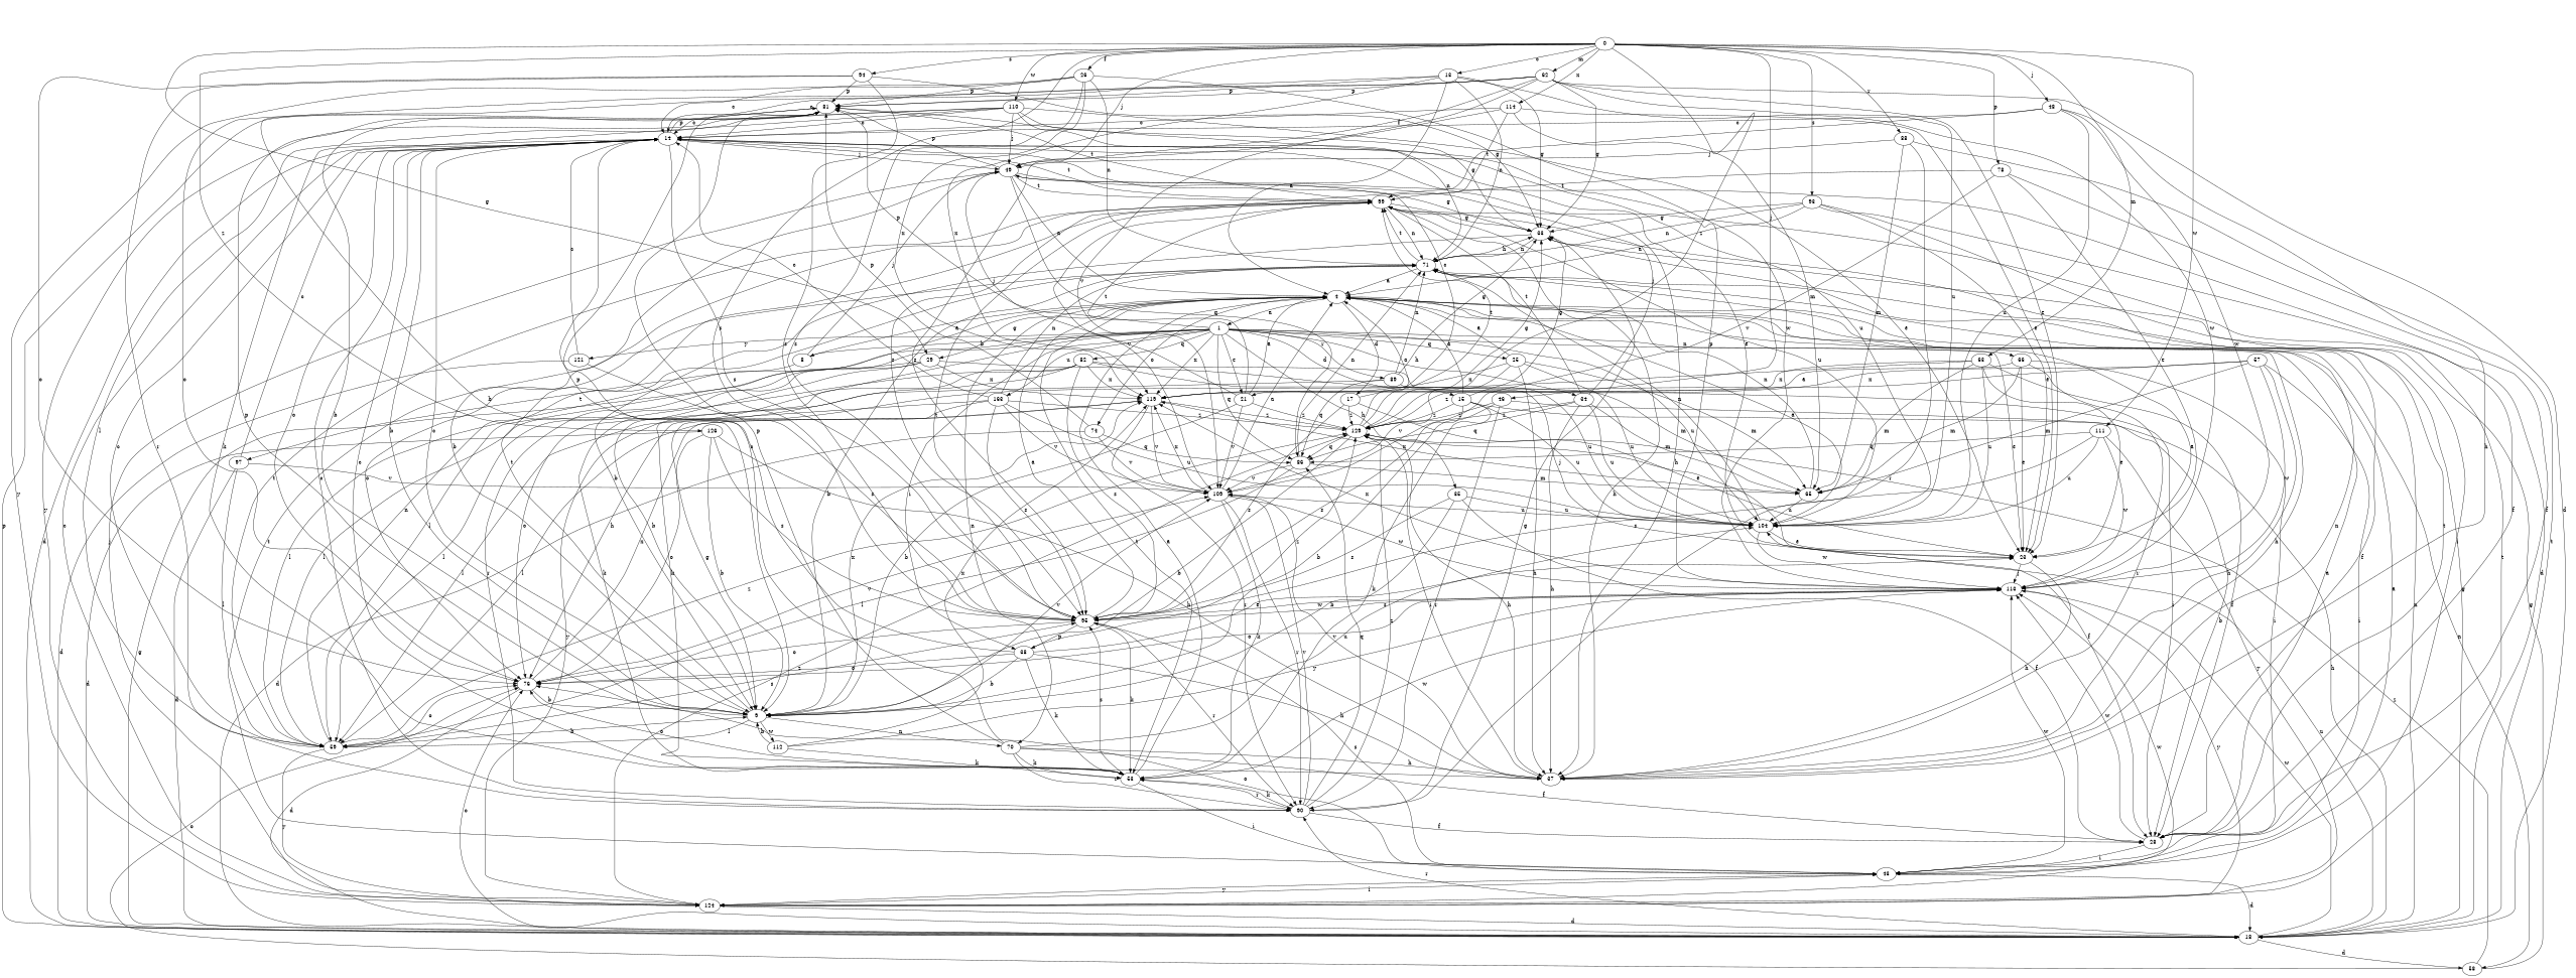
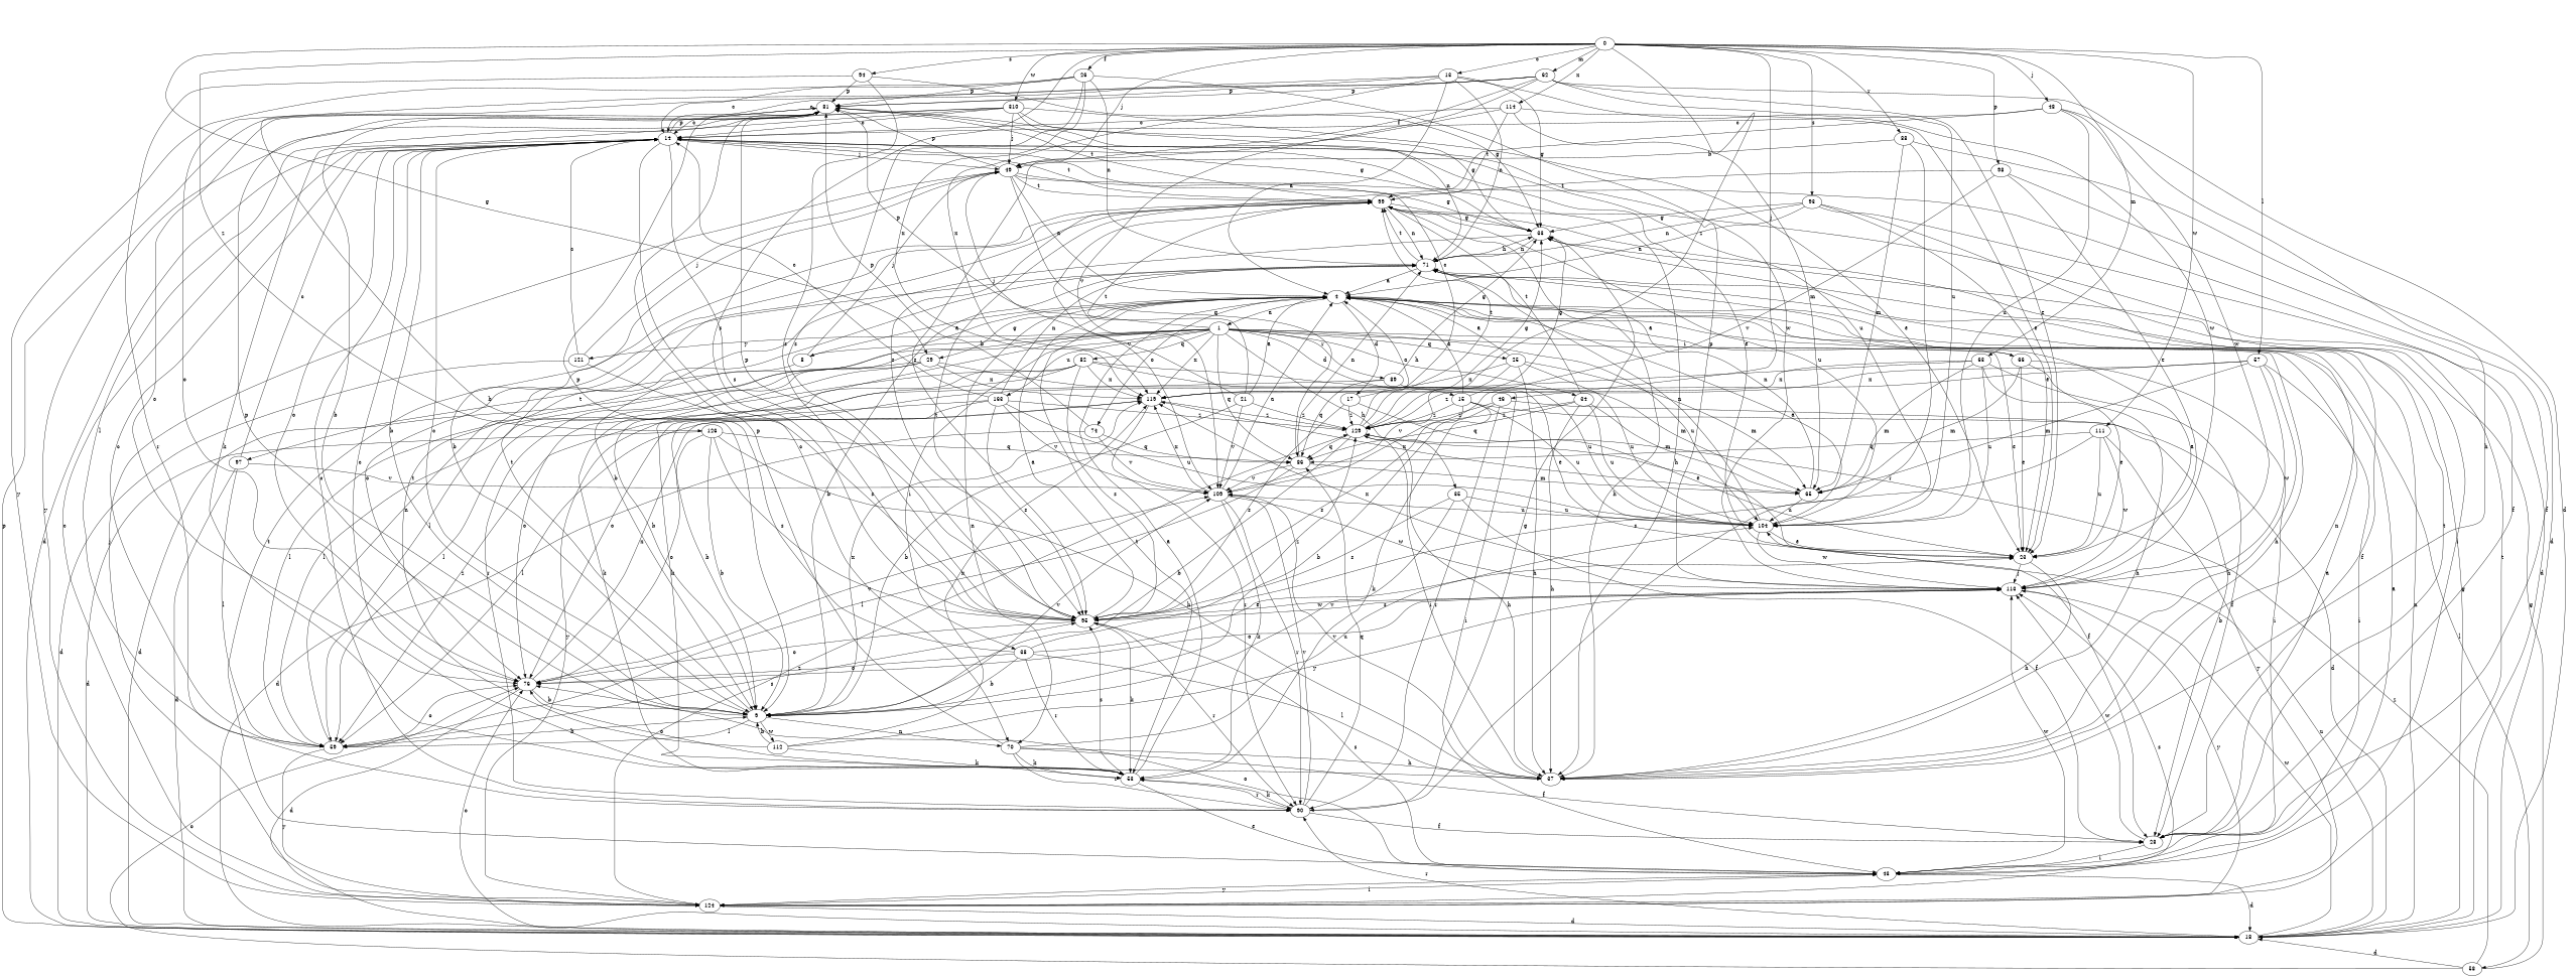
  strict digraph {
    0
    13
    26
    29
    46
    48
    49
    57
    n9 [label=63]
    62
-   78
+   78 [label=98]
    88
    93
    94
    95
-   110
+   110 [label=310]
    111
    114
    126
    129
    81
    119
    4
    14
    33
    71
    113
    124
    53
    59
    18
    43
    9
    90
    28
    104
    37
    86
    99
    65
    23
    76
    109
    1
    8
    15
    21
    34
    35
    38
    66
    82
    n53 [label=25]
    89
    97
    n56 [label=163]
    121
    70
    112
    17
    58
    74
    0 -> 13 [label=c]
    0 -> 26 [label=f]
    0 -> 29 [label=g]
    0 -> 46 [label=j]
    0 -> 48 [label=j]
    0 -> 49 [label=j]
+   0 -> 57 [label=l]
    0 -> n9 [label=m]
    0 -> 62 [label=m]
    0 -> 78 [label=p]
    0 -> 88 [label=r]
    0 -> 93 [label=s]
    0 -> 94 [label=s]
    0 -> 95 [label=s]
    0 -> 110 [label=w]
    0 -> 111 [label=w]
    0 -> 114 [label=x]
    0 -> 126 [label=z]
    0 -> 129 [label=z]
    13 -> 81 [label=p]
    13 -> 119 [label=x]
    13 -> 4 [label=a]
    13 -> 14 [label=c]
    13 -> 33 [label=g]
    13 -> 71 [label=n]
    13 -> 113 [label=w]
    26 -> 95 [label=s]
    26 -> 81 [label=p]
    26 -> 119 [label=x]
    26 -> 14 [label=c]
    26 -> 71 [label=n]
    26 -> 113 [label=w]
    26 -> 124 [label=y]
    29 -> 119 [label=x]
    29 -> 53 [label=k]
    29 -> 59 [label=l]
-   29 -> 18 [label=g]
-   29 -> 28 [label=i]
+   29 -> 18 [label=d]
+   29 -> 43 [label=i]
    46 -> 129 [label=z]
    46 -> 9 [label=b]
    46 -> 90 [label=r]
    46 -> 28 [label=b]
    48 -> 95 [label=s]
    48 -> 14 [label=c]
    48 -> 113 [label=w]
    48 -> 104 [label=u]
    48 -> 37 [label=h]
    49 -> 81 [label=p]
    49 -> 4 [label=a]
    49 -> 33 [label=g]
    49 -> 9 [label=b]
    49 -> 28 [label=f]
    49 -> 86 [label=q]
    49 -> 99 [label=t]
    57 -> 129 [label=z]
    57 -> 119 [label=x]
    57 -> 113 [label=w]
    57 -> 43 [label=i]
    57 -> 37 [label=h]
    57 -> 65 [label=m]
    n9 -> 119 [label=x]
    n9 -> 28 [label=f]
    n9 -> 104 [label=u]
    n9 -> 65 [label=m]
    n9 -> 23 [label=e]
-   n9 -> 76 [label=h]
+   n9 -> 76 [label=o]
    62 -> 49 [label=f]
    62 -> 81 [label=p]
    62 -> 18 [label=d]
    62 -> 9 [label=b]
    62 -> 104 [label=u]
    62 -> 23 [label=e]
    62 -> 76 [label=o]
    62 -> 109 [label=v]
    78 -> 28 [label=f]
    78 -> 99 [label=t]
    78 -> 23 [label=e]
    78 -> 109 [label=v]
-   88 -> 49 [label=j]
-   88 -> 18 [label=t]
+   88 -> 49 [label=b]
+   88 -> 18 [label=d]
    88 -> 90 [label=r]
    88 -> 65 [label=m]
    93 -> 4 [label=a]
    93 -> 33 [label=g]
    93 -> 71 [label=n]
    93 -> 18 [label=d]
    93 -> 43 [label=i]
    93 -> 23 [label=e]
    94 -> 95 [label=s]
    94 -> 81 [label=p]
    94 -> 33 [label=g]
    94 -> 90 [label=r]
-   94 -> 76 [label=o]
-   95 -> 38 [label=p]
+   81 -> 76 [label=o]
+   95 -> 81 [label=p]
    95 -> 4 [label=a]
    95 -> 113 [label=w]
    95 -> 53 [label=k]
    95 -> 90 [label=r]
    95 -> 99 [label=t]
    95 -> 76 [label=o]
    110 -> 49 [label=j]
    110 -> 14 [label=c]
    110 -> 33 [label=g]
    110 -> 71 [label=n]
    110 -> 124 [label=y]
    110 -> 53 [label=k]
    110 -> 59 [label=l]
    110 -> 23 [label=e]
    111 -> 95 [label=s]
    111 -> 113 [label=w]
    111 -> 124 [label=y]
-   111 -> 104 [label=u]
+   111 -> 23 [label=u]
    111 -> 86 [label=q]
    114 -> 95 [label=s]
    114 -> 14 [label=c]
    114 -> 99 [label=t]
    114 -> 65 [label=m]
    114 -> 23 [label=e]
    126 -> 95 [label=s]
    126 -> 18 [label=d]
    126 -> 9 [label=b]
    126 -> 37 [label=h]
+   126 -> 86 [label=q]
    126 -> 76 [label=o]
    129 -> 4 [label=a]
    129 -> 33 [label=g]
    129 -> 9 [label=b]
    129 -> 28 [label=f]
    129 -> 37 [label=h]
    129 -> 86 [label=q]
    129 -> 99 [label=t]
    81 -> 14 [label=c]
-   62 -> 33 [label=g]
+   81 -> 33 [label=g]
    81 -> 9 [label=b]
    81 -> 99 [label=t]
    119 -> 129 [label=z]
    119 -> 59 [label=l]
    119 -> 90 [label=r]
-   119 -> 109 [label=v]
    4 -> 29 [label=g]
    4 -> 53 [label=t]
    4 -> 59 [label=l]
    4 -> 37 [label=h]
    4 -> 1 [label=a]
    4 -> 70 [label=n]
    4 -> 17 [label=d]
-   4 -> 58 [label=n]
+   4 -> 58 [label=l]
    4 -> 74 [label=o]
    14 -> 49 [label=j]
    14 -> 95 [label=s]
    14 -> 81 [label=p]
    14 -> 18 [label=d]
    14 -> 9 [label=b]
    14 -> 104 [label=u]
    14 -> 37 [label=h]
    14 -> 99 [label=t]
    14 -> 23 [label=e]
    14 -> 76 [label=o]
    33 -> 71 [label=n]
    33 -> 9 [label=b]
    71 -> 4 [label=a]
    71 -> 33 [label=h]
    71 -> 9 [label=b]
    71 -> 28 [label=f]
    71 -> 99 [label=t]
    71 -> 76 [label=o]
    113 -> 95 [label=s]
    113 -> 81 [label=p]
    113 -> 119 [label=x]
    113 -> 4 [label=a]
    113 -> 124 [label=y]
    113 -> 76 [label=o]
    124 -> 49 [label=j]
    124 -> 129 [label=z]
    124 -> 14 [label=c]
-   124 -> 113 [label=w]
+   124 -> 113 [label=s]
    124 -> 18 [label=d]
    124 -> 43 [label=i]
    124 -> 99 [label=t]
    53 -> 95 [label=s]
    53 -> 4 [label=a]
    53 -> 14 [label=c]
-   53 -> 113 [label=w]
-   53 -> 43 [label=i]
+   53 -> 43 [label=e]
    53 -> 90 [label=r]
    59 -> 95 [label=s]
-   59 -> 129 [label=z]
    59 -> 14 [label=c]
    59 -> 71 [label=n]
    59 -> 124 [label=y]
    59 -> 9 [label=b]
-   59 -> 99 [label=t]
+   112 -> 99 [label=t]
    59 -> 76 [label=o]
    18 -> 81 [label=p]
    18 -> 33 [label=g]
    18 -> 71 [label=n]
    18 -> 113 [label=w]
    18 -> 90 [label=r]
    18 -> 104 [label=u]
    18 -> 76 [label=o]
    43 -> 95 [label=s]
    43 -> 4 [label=a]
    43 -> 113 [label=w]
    43 -> 124 [label=y]
    43 -> 18 [label=d]
    43 -> 99 [label=t]
    43 -> 76 [label=o]
    9 -> 81 [label=p]
    9 -> 119 [label=x]
    9 -> 14 [label=c]
    9 -> 59 [label=l]
    9 -> 99 [label=t]
    9 -> 109 [label=v]
    9 -> 70 [label=n]
    9 -> 112 [label=w]
-   90 -> 129 [label=z]
    90 -> 14 [label=c]
    90 -> 33 [label=g]
    90 -> 53 [label=k]
    90 -> 28 [label=f]
    90 -> 86 [label=q]
    90 -> 109 [label=v]
    28 -> 4 [label=a]
    28 -> 113 [label=w]
    28 -> 43 [label=i]
    28 -> 99 [label=t]
    104 -> 4 [label=a]
    104 -> 71 [label=n]
    104 -> 113 [label=w]
    104 -> 23 [label=e]
    37 -> 129 [label=i]
    37 -> 71 [label=n]
    37 -> 76 [label=o]
    37 -> 109 [label=v]
    86 -> 71 [label=n]
    86 -> 59 [label=l]
    86 -> 65 [label=m]
    86 -> 109 [label=v]
    99 -> 33 [label=g]
    99 -> 71 [label=n]
    99 -> 104 [label=u]
    99 -> 37 [label=h]
    99 -> 109 [label=v]
    65 -> 119 [label=x]
    65 -> 71 [label=n]
    65 -> 104 [label=u]
    23 -> 113 [label=j]
    23 -> 37 [label=h]
    76 -> 119 [label=x]
    76 -> 18 [label=d]
    76 -> 9 [label=b]
    76 -> 109 [label=v]
    109 -> 119 [label=x]
    109 -> 4 [label=a]
    109 -> 113 [label=w]
    109 -> 53 [label=k]
    109 -> 90 [label=r]
    109 -> 104 [label=u]
    1 -> 81 [label=p]
    1 -> 119 [label=x]
    1 -> 9 [label=b]
    1 -> 90 [label=r]
    1 -> 104 [label=u]
    1 -> 86 [label=q]
    1 -> 23 [label=e]
    1 -> 8 [label=b]
    1 -> 15 [label=d]
-   1 -> 21 [label=e]
    1 -> 34 [label=h]
    1 -> 35 [label=h]
    1 -> 38 [label=i]
-   1 -> 66 [label=n]
+   1 -> 66 [label=i]
    1 -> 82 [label=q]
    1 -> n53 [label=q]
    1 -> 89 [label=r]
    1 -> 97 [label=t]
    1 -> n56 [label=u]
    1 -> 121 [label=y]
    8 -> 49 [label=j]
    8 -> 4 [label=a]
    8 -> 59 [label=l]
    15 -> 95 [label=s]
    15 -> 129 [label=z]
    15 -> 4 [label=a]
    15 -> 33 [label=g]
    15 -> 53 [label=k]
-   15 -> 18 [label=h]
+   15 -> 18 [label=d]
    15 -> 104 [label=u]
    21 -> 49 [label=j]
    21 -> 129 [label=z]
    21 -> 4 [label=a]
    21 -> 9 [label=b]
    21 -> 99 [label=t]
    21 -> 109 [label=v]
    34 -> 129 [label=z]
    34 -> 104 [label=u]
    34 -> 37 [label=h]
    34 -> 86 [label=q]
    34 -> 99 [label=t]
    34 -> 65 [label=m]
    35 -> 95 [label=s]
-   35 -> 9 [label=b]
+   35 -> 9 [label=v]
    35 -> 28 [label=f]
    35 -> 104 [label=u]
    38 -> 129 [label=z]
    38 -> 81 [label=p]
-   38 -> 53 [label=k]
+   38 -> 53 [label=r]
    38 -> 9 [label=b]
-   38 -> 37 [label=h]
+   38 -> 37 [label=l]
    38 -> 23 [label=e]
    38 -> 76 [label=o]
-   66 -> 21 [label=a]
+   66 -> 4 [label=a]
    66 -> 43 [label=i]
-   66 -> 37 [label=r]
+   66 -> 37 [label=h]
    66 -> 65 [label=m]
    66 -> 23 [label=e]
    82 -> 95 [label=s]
    82 -> 119 [label=x]
    82 -> 53 [label=k]
    82 -> 59 [label=l]
    82 -> 65 [label=m]
-   82 -> 23 [label=j]
+   82 -> 23 [label=e]
    82 -> 76 [label=o]
    n53 -> 119 [label=x]
    n53 -> 4 [label=a]
    n53 -> 104 [label=u]
    n53 -> 37 [label=h]
    n53 -> 65 [label=m]
    n53 -> 109 [label=v]
    89 -> 33 [label=g]
-   89 -> 71 [label=n]
    89 -> 124 [label=y]
    89 -> 104 [label=u]
    89 -> 86 [label=q]
    97 -> 14 [label=c]
    97 -> 59 [label=l]
    97 -> 18 [label=d]
    97 -> 109 [label=v]
    n56 -> 95 [label=s]
    n56 -> 129 [label=z]
    n56 -> 14 [label=c]
    n56 -> 71 [label=n]
-   n56 -> 59 [label=l]
-   n56 -> 9 [label=g]
+   n56 -> 59 [label=z]
+   n56 -> 9 [label=b]
    n56 -> 104 [label=u]
    n56 -> 109 [label=v]
-   34 -> 49 [label=j]
+   121 -> 49 [label=j]
    121 -> 95 [label=s]
    121 -> 14 [label=c]
    121 -> 18 [label=d]
    70 -> 81 [label=p]
-   70 -> 14 [label=c]
+   14 -> 70 [label=c]
    70 -> 53 [label=k]
    70 -> 90 [label=r]
    70 -> 28 [label=f]
    70 -> 104 [label=u]
    70 -> 37 [label=h]
    112 -> 119 [label=x]
    112 -> 113 [label=y]
    112 -> 53 [label=k]
    112 -> 9 [label=b]
    17 -> 95 [label=s]
    17 -> 129 [label=z]
    17 -> 14 [label=c]
    17 -> 23 [label=e]
    58 -> 129 [label=z]
    58 -> 33 [label=g]
-   18 -> 58 [label=d]
+   58 -> 18 [label=d]
    58 -> 76 [label=o]
    74 -> 81 [label=p]
    74 -> 18 [label=d]
    74 -> 86 [label=q]
    74 -> 109 [label=v]
  }
